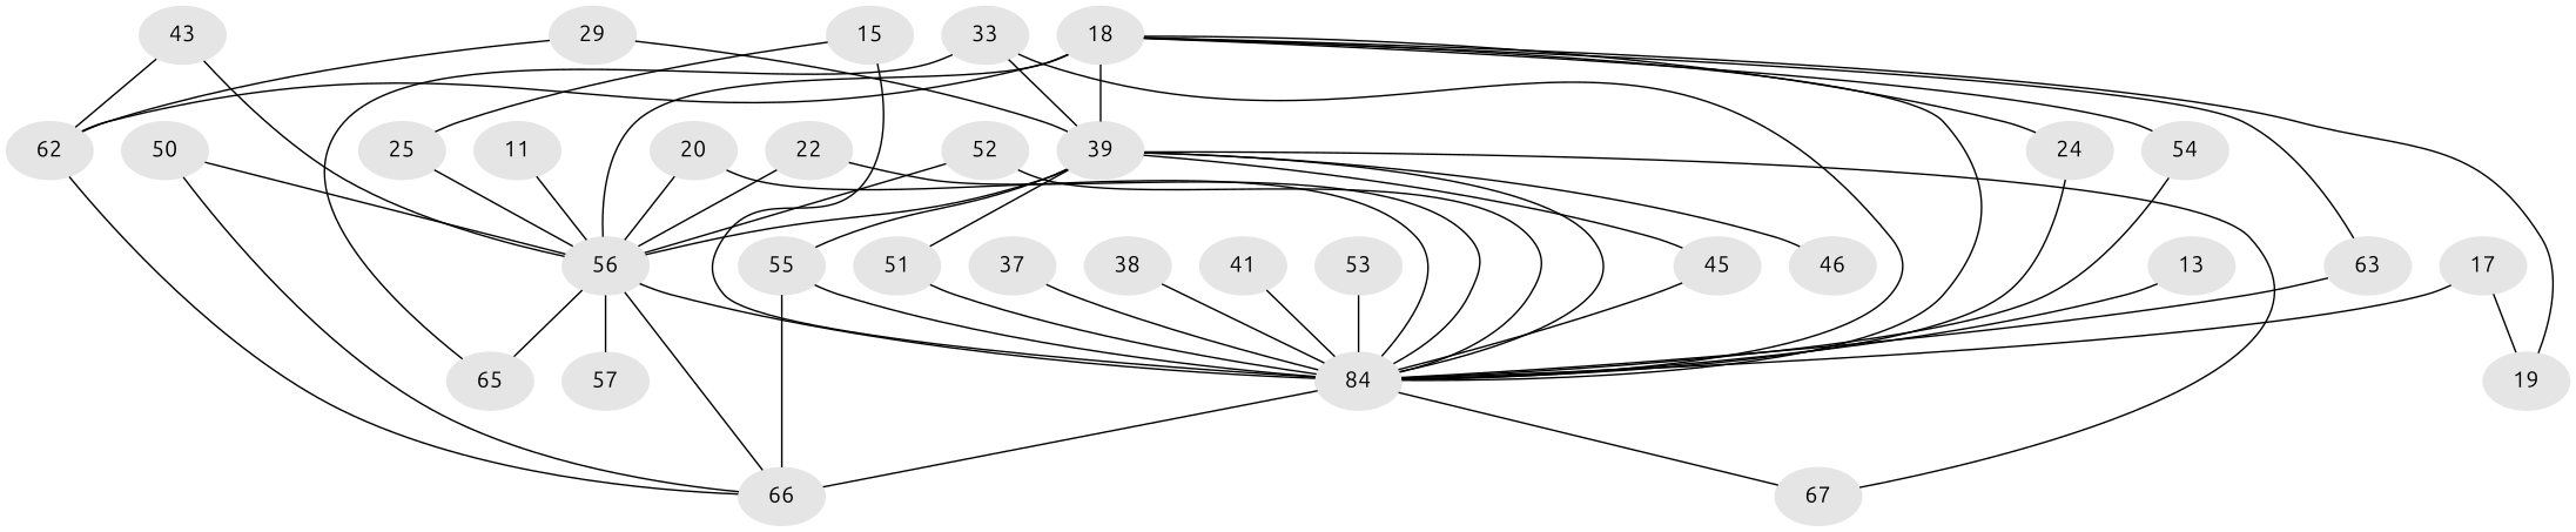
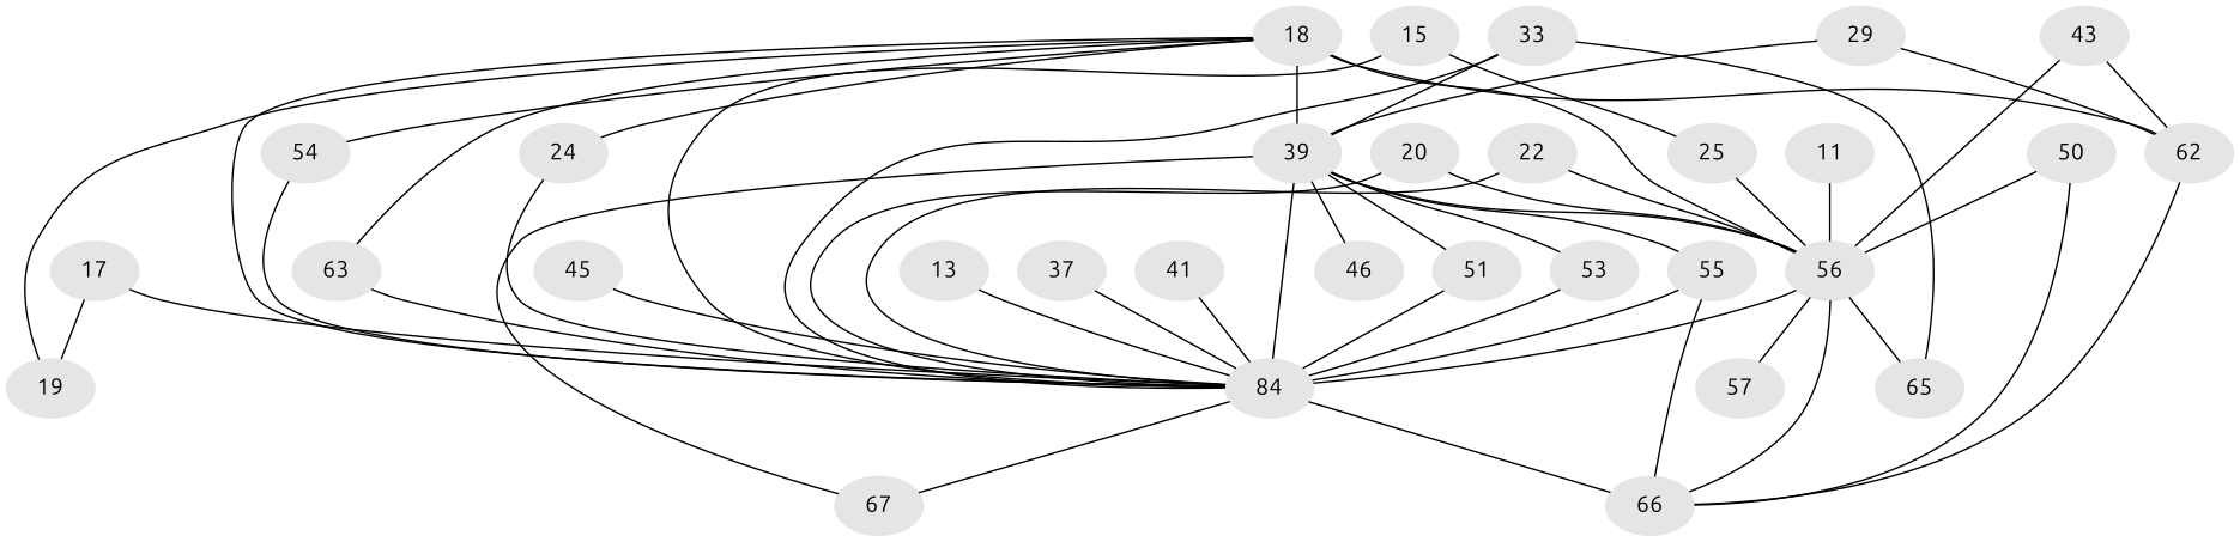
  graph {
    fontname=Ubuntu
    node [color=gray90 fontname=Ubuntu style=filled]
    edge [fontname=Ubuntu]
    56 [super="+51+7+10"]
    n2 [label=84 super="+40+60+8"]
    65 [super="+59"]
    66 [super="+49+58"]
    57 [super="+12"]
    11
    15
    25
    67
    17
    19
    18 [super="+14+3"]
    24
    39 [super="+28+31"]
    54
    62 [super="+13"]
    63 [super="+21"]
    45
    46
    55 [super="+42"]
    n21 [label=51]
    20
    22
    n24 [label=13]
    29
    33
    37 [super="+26"]
-   38 [super="+35"]
    41
    43
    50
-   52 [super="+47"]
    53
    56 -- n2 [weight=10]
    56 -- 65 [weight=2]
    56 -- 66 [weight=2]
    56 -- 57 [weight=2]
    n2 -- 66 [weight=5]
    n2 -- 67
    11 -- 56
    15 -- n2 [weight=3]
    15 -- 25
    25 -- 56
    17 -- n2 [weight=2]
    17 -- 19
    18 -- 56 [weight=10]
    18 -- n2 [weight=5]
    18 -- 19
    18 -- 24
    18 -- 39 [weight=4]
    18 -- 54
    18 -- 62 [weight=2]
    18 -- 63
    24 -- n2
    39 -- 56 [weight=10]
    39 -- n2 [weight=7]
    39 -- 67
-   39 -- 45
+   39 -- 53
    39 -- 46 [weight=2]
    39 -- 55
    39 -- n21
    54 -- n2
    62 -- 66 [weight=2]
    63 -- n2 [weight=2]
    45 -- n2
    55 -- n2 [weight=2]
    55 -- 66
    n21 -- n2
    20 -- 56
    20 -- n2
    22 -- 56
    22 -- n2
    n24 -- n2 [weight=2]
    29 -- 39
    29 -- 62
    33 -- n2
    33 -- 65
    33 -- 39
    37 -- n2 [weight=4]
-   38 -- n2 [weight=2]
    41 -- n2
    43 -- 56
    43 -- 62
    50 -- 56
    50 -- 66
-   52 -- 56 [weight=2]
-   52 -- n2 [weight=2]
    53 -- n2 [weight=2]
  }
